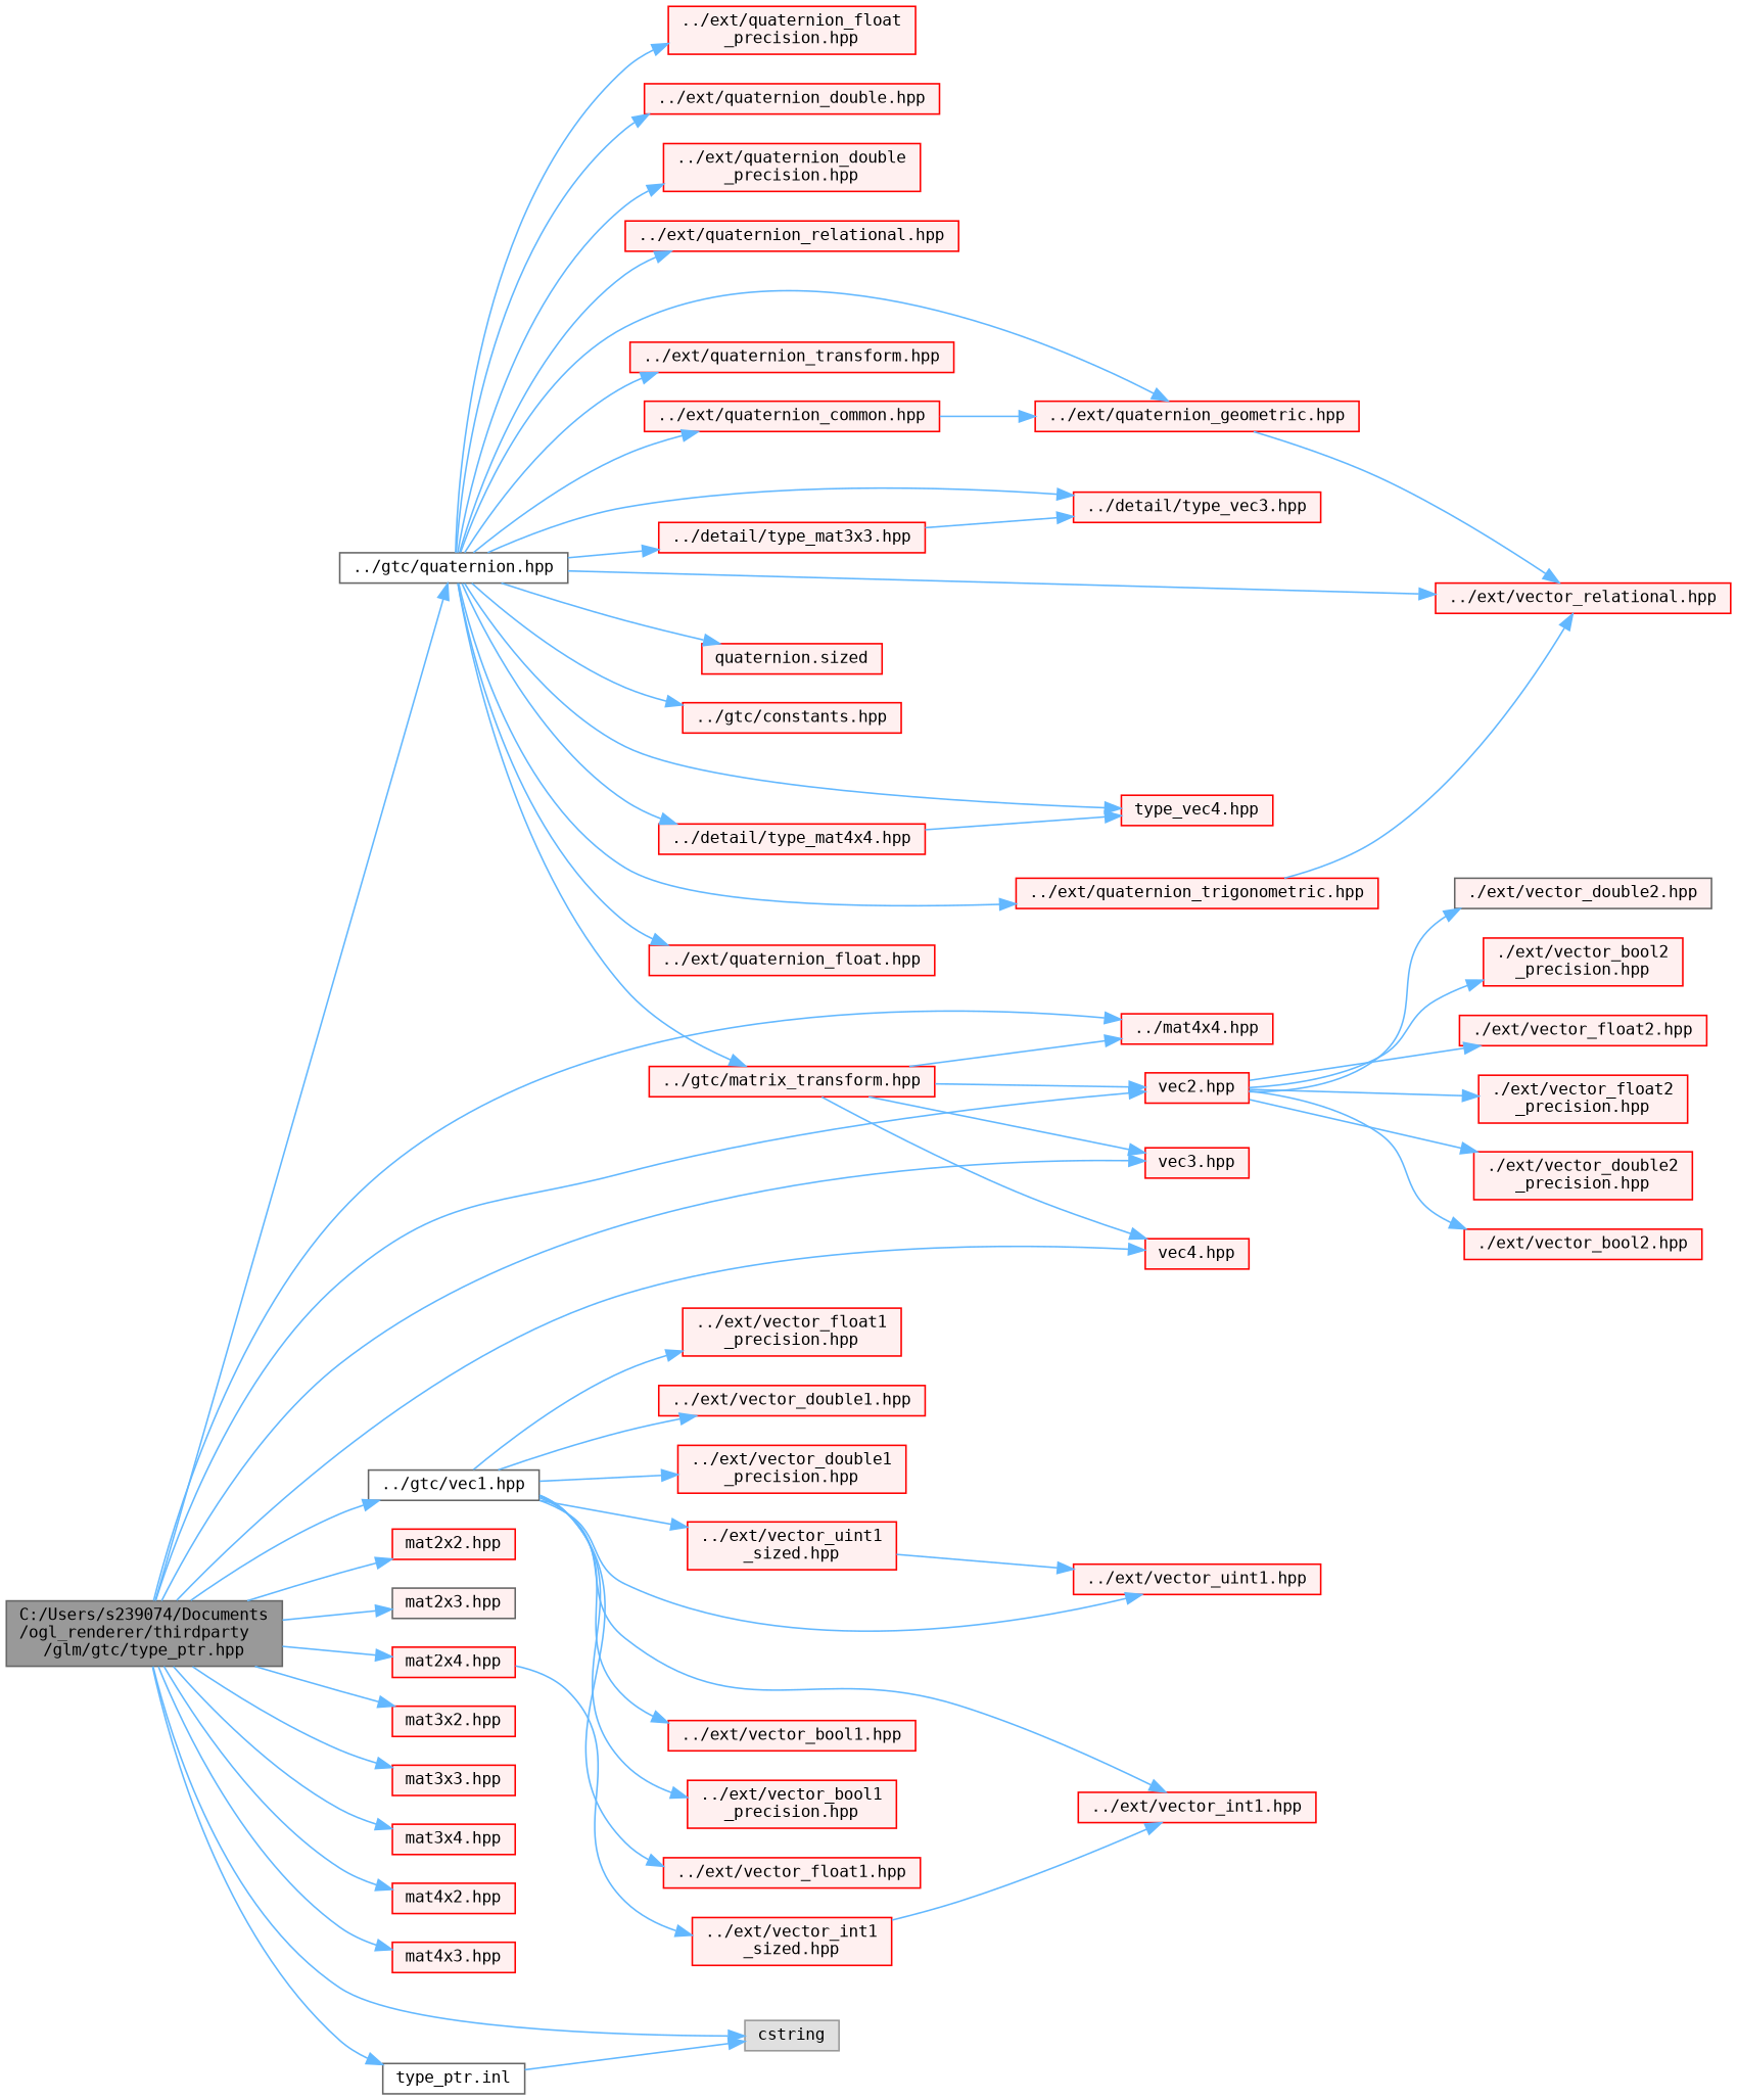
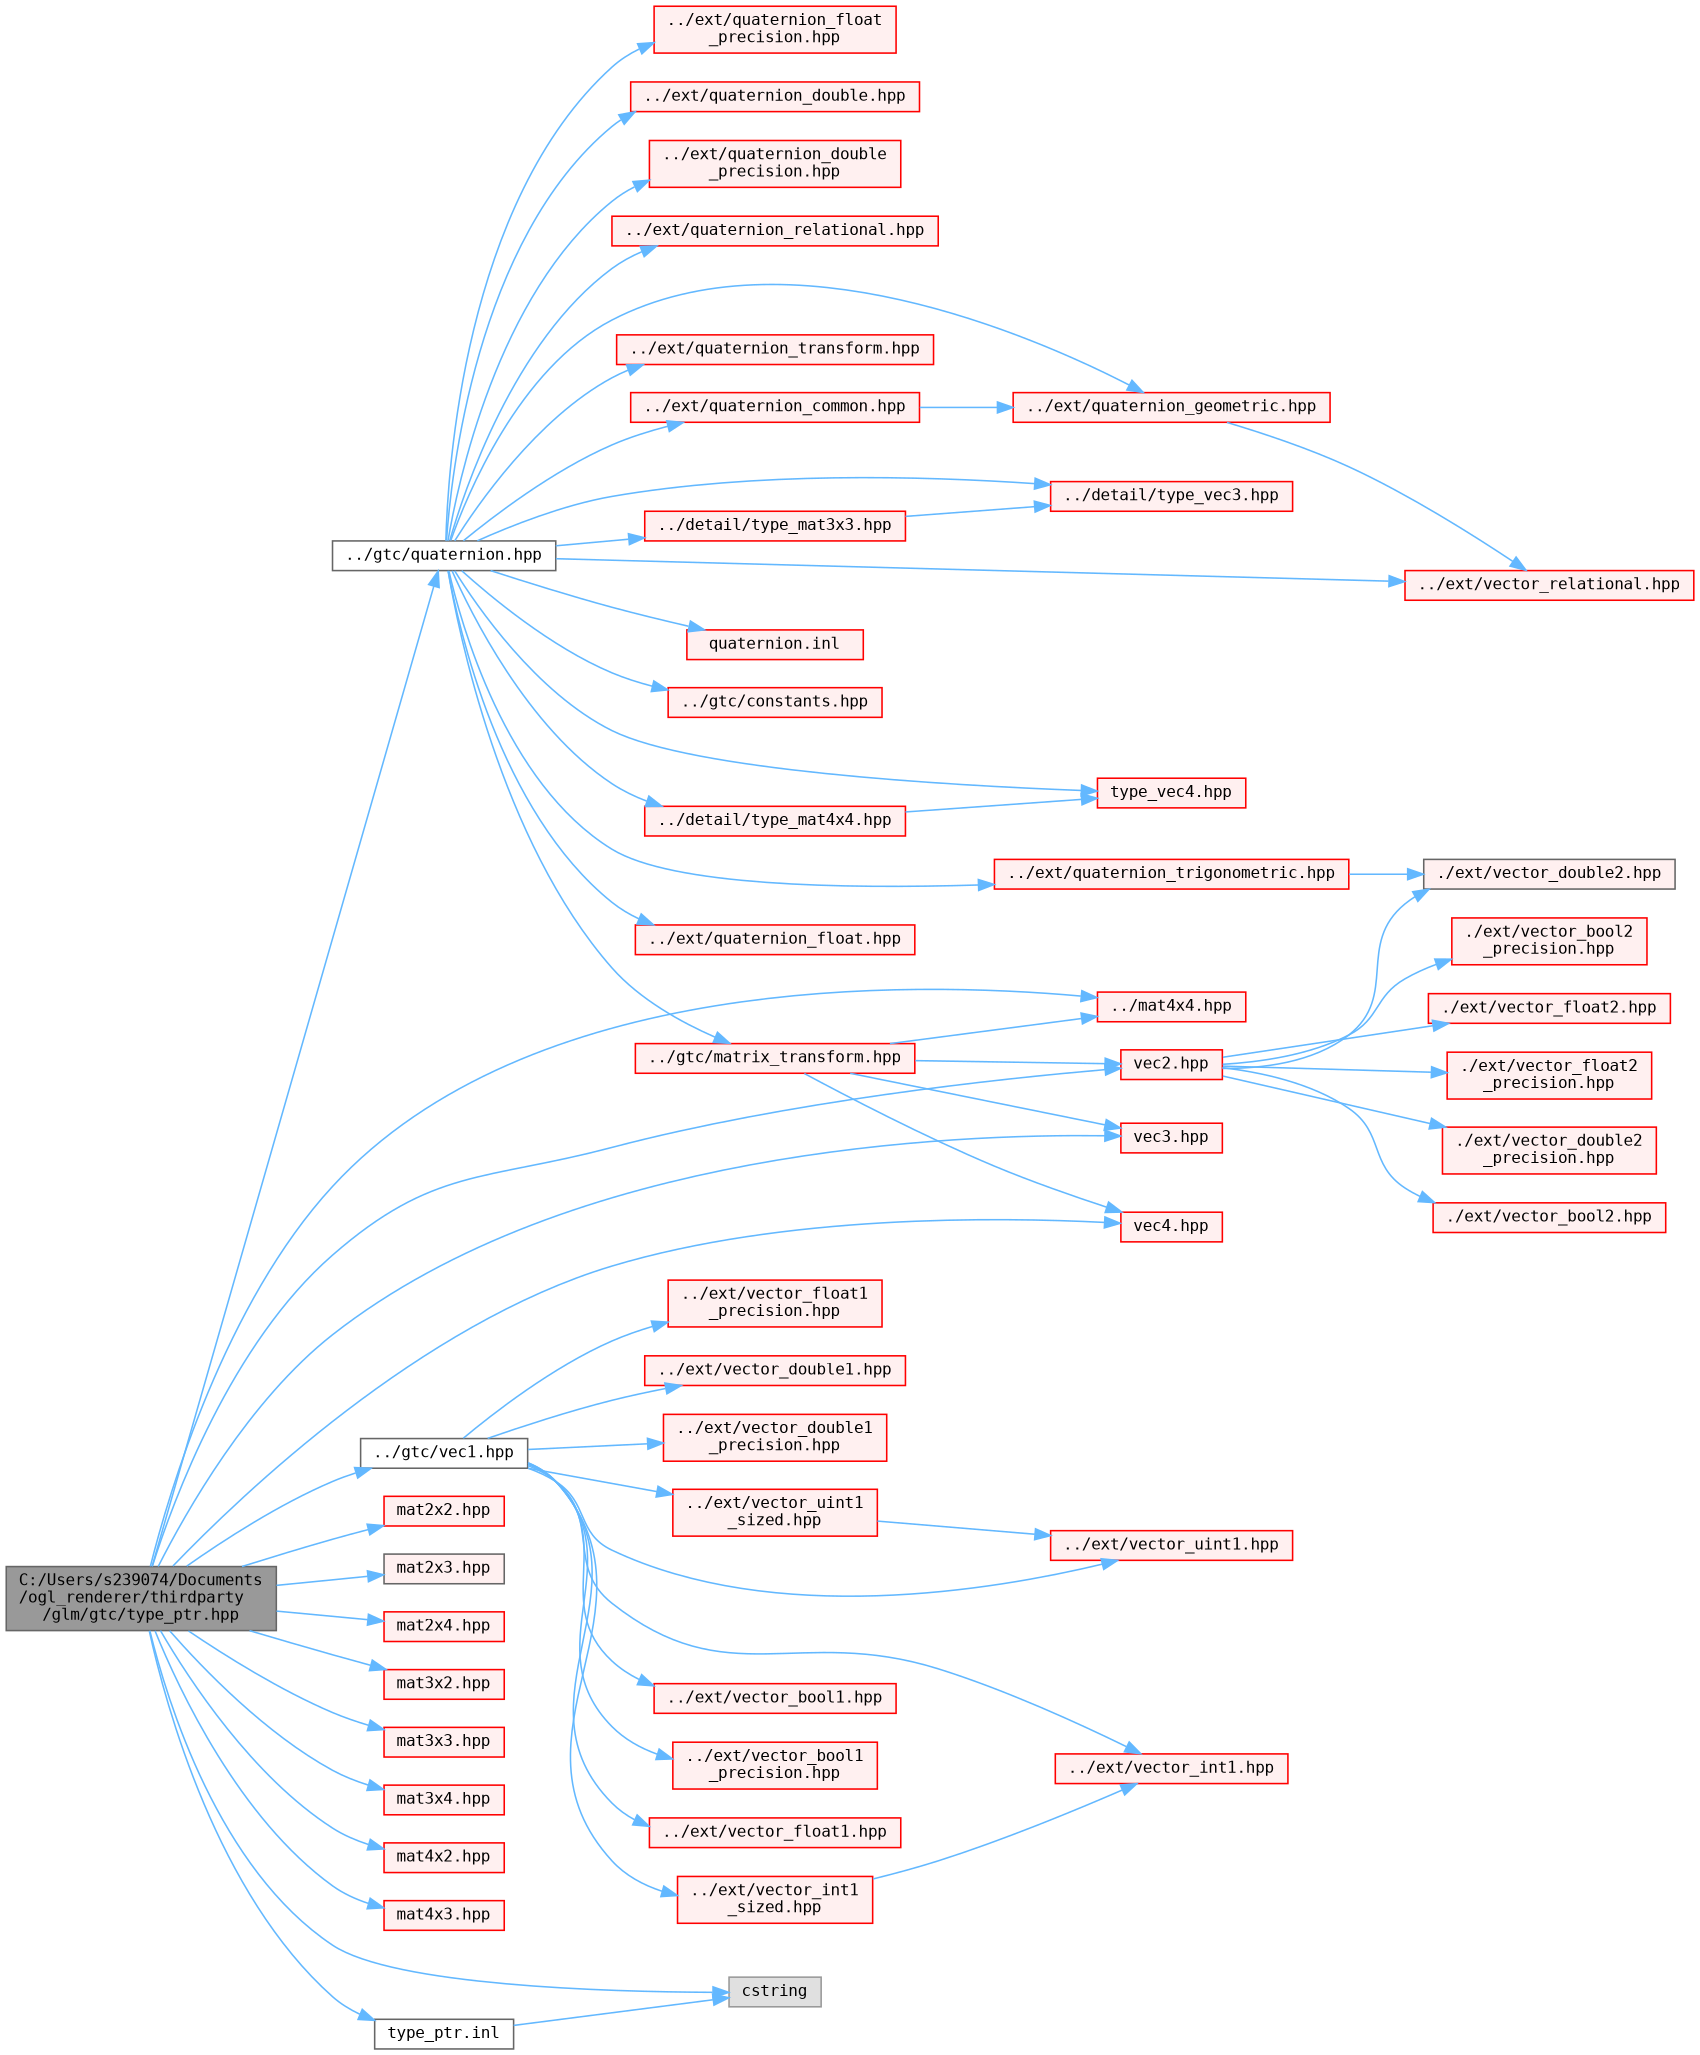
  digraph {
    rankdir=LR
    node [color=red fillcolor="#FFF0F0" fontname=Terminal fontsize=10 shape=box style=filled]
    edge [color=steelblue1 fontname=Terminal fontsize=10 labelfontname=Helvetica labelfontsize=10 style=solid]
    n1 [color=gray40 fillcolor=grey60 fontcolor=black height=0.2 label="C:/Users/s239074/Documents\l/ogl_renderer/thirdparty\l/glm/gtc/type_ptr.hpp" width=0.4]
    n2 [color=grey40 fillcolor=white height=0.2 label="../gtc/quaternion.hpp" width=0.4]
    n3 [height=0.2 label="../mat4x4.hpp" width=0.4]
    n4 [height=0.2 label="vec2.hpp" width=0.4]
    n5 [height=0.2 label="vec3.hpp" width=0.4]
    n6 [height=0.2 label="vec4.hpp" width=0.4]
    n7 [color=grey40 fillcolor=white height=0.2 label="../gtc/vec1.hpp" width=0.4]
    n8 [height=0.2 label="mat2x2.hpp" width=0.4]
    n9 [color=grey40 height=0.2 label="mat2x3.hpp" width=0.4]
    n10 [height=0.2 label="mat2x4.hpp" width=0.4]
    n11 [height=0.2 label="mat3x2.hpp" width=0.4]
    n12 [height=0.2 label="mat3x3.hpp" width=0.4]
    n13 [height=0.2 label="mat3x4.hpp" width=0.4]
    n14 [height=0.2 label="mat4x2.hpp" width=0.4]
    n15 [height=0.2 label="mat4x3.hpp" width=0.4]
    n16 [color=grey60 fillcolor="#E0E0E0" height=0.2 label=cstring width=0.4]
    n17 [color=grey40 fillcolor=white height=0.2 label="type_ptr.inl" width=0.4]
    n18 [height=0.2 label="../gtc/constants.hpp" width=0.4]
    n19 [height=0.2 label="../gtc/matrix_transform.hpp" width=0.4]
    n20 [height=0.2 label="../ext/vector_relational.hpp" width=0.4]
    n21 [height=0.2 label="../ext/quaternion_common.hpp" width=0.4]
    n22 [height=0.2 label="../ext/quaternion_geometric.hpp" width=0.4]
    n23 [height=0.2 label="../ext/quaternion_float.hpp" width=0.4]
    n24 [height=0.2 label="../ext/quaternion_float\l_precision.hpp" width=0.4]
    n25 [height=0.2 label="../ext/quaternion_double.hpp" width=0.4]
    n26 [height=0.2 label="../ext/quaternion_double\l_precision.hpp" width=0.4]
    n27 [height=0.2 label="../ext/quaternion_relational.hpp" width=0.4]
    n28 [height=0.2 label="../ext/quaternion_trigonometric.hpp" width=0.4]
    n29 [height=0.2 label="../ext/quaternion_transform.hpp" width=0.4]
    n30 [height=0.2 label="../detail/type_mat3x3.hpp" width=0.4]
    n31 [height=0.2 label="../detail/type_vec3.hpp" width=0.4]
    n32 [height=0.2 label="../detail/type_mat4x4.hpp" width=0.4]
    n33 [height=0.2 label="type_vec4.hpp" width=0.4]
-   n34 [height=0.2 label="quaternion.sized" width=0.4]
+   n34 [height=0.2 label="quaternion.inl" width=0.4]
    n35 [height=0.2 label="./ext/vector_bool2.hpp" width=0.4]
    n36 [height=0.2 label="./ext/vector_bool2\l_precision.hpp" width=0.4]
    n37 [height=0.2 label="./ext/vector_float2.hpp" width=0.4]
    n38 [height=0.2 label="./ext/vector_float2\l_precision.hpp" width=0.4]
    n39 [color=grey40 height=0.2 label="./ext/vector_double2.hpp" width=0.4]
    n40 [height=0.2 label="./ext/vector_double2\l_precision.hpp" width=0.4]
    n41 [height=0.2 label="../ext/vector_bool1.hpp" width=0.4]
    n42 [height=0.2 label="../ext/vector_bool1\l_precision.hpp" width=0.4]
    n43 [height=0.2 label="../ext/vector_float1.hpp" width=0.4]
    n44 [height=0.2 label="../ext/vector_float1\l_precision.hpp" width=0.4]
    n45 [height=0.2 label="../ext/vector_double1.hpp" width=0.4]
    n46 [height=0.2 label="../ext/vector_double1\l_precision.hpp" width=0.4]
    n47 [height=0.2 label="../ext/vector_int1.hpp" width=0.4]
    n48 [height=0.2 label="../ext/vector_int1\l_sized.hpp" width=0.4]
    n49 [height=0.2 label="../ext/vector_uint1.hpp" width=0.4]
    n50 [height=0.2 label="../ext/vector_uint1\l_sized.hpp" width=0.4]
    n1 -> n2
    n1 -> n3
    n1 -> n4
    n1 -> n5
    n1 -> n6
    n1 -> n7
    n1 -> n8
    n1 -> n9
    n1 -> n10
    n1 -> n11
    n1 -> n12
    n1 -> n13
    n1 -> n14
    n1 -> n15
    n1 -> n16
    n1 -> n17
    n2 -> n18
    n2 -> n19
    n2 -> n20
    n2 -> n21
    n2 -> n22
    n2 -> n23
    n2 -> n24
    n2 -> n25
    n2 -> n26
    n2 -> n27
    n2 -> n28
    n2 -> n29
    n2 -> n30
    n2 -> n31
    n2 -> n32
    n2 -> n33
    n2 -> n34
    n4 -> n35
    n4 -> n36
    n4 -> n37
    n4 -> n38
    n4 -> n39
    n4 -> n40
    n7 -> n41
    n7 -> n42
    n7 -> n43
    n7 -> n44
    n7 -> n45
    n7 -> n46
    n7 -> n47
-   n10 -> n48
+   n7 -> n48
    n7 -> n49
    n7 -> n50
    n17 -> n16
    n19 -> n3
    n19 -> n4
    n19 -> n5
    n19 -> n6
    n21 -> n22
    n22 -> n20
-   n28 -> n20
+   n28 -> n39
    n30 -> n31
    n32 -> n33
    n48 -> n47
    n50 -> n49
  }
